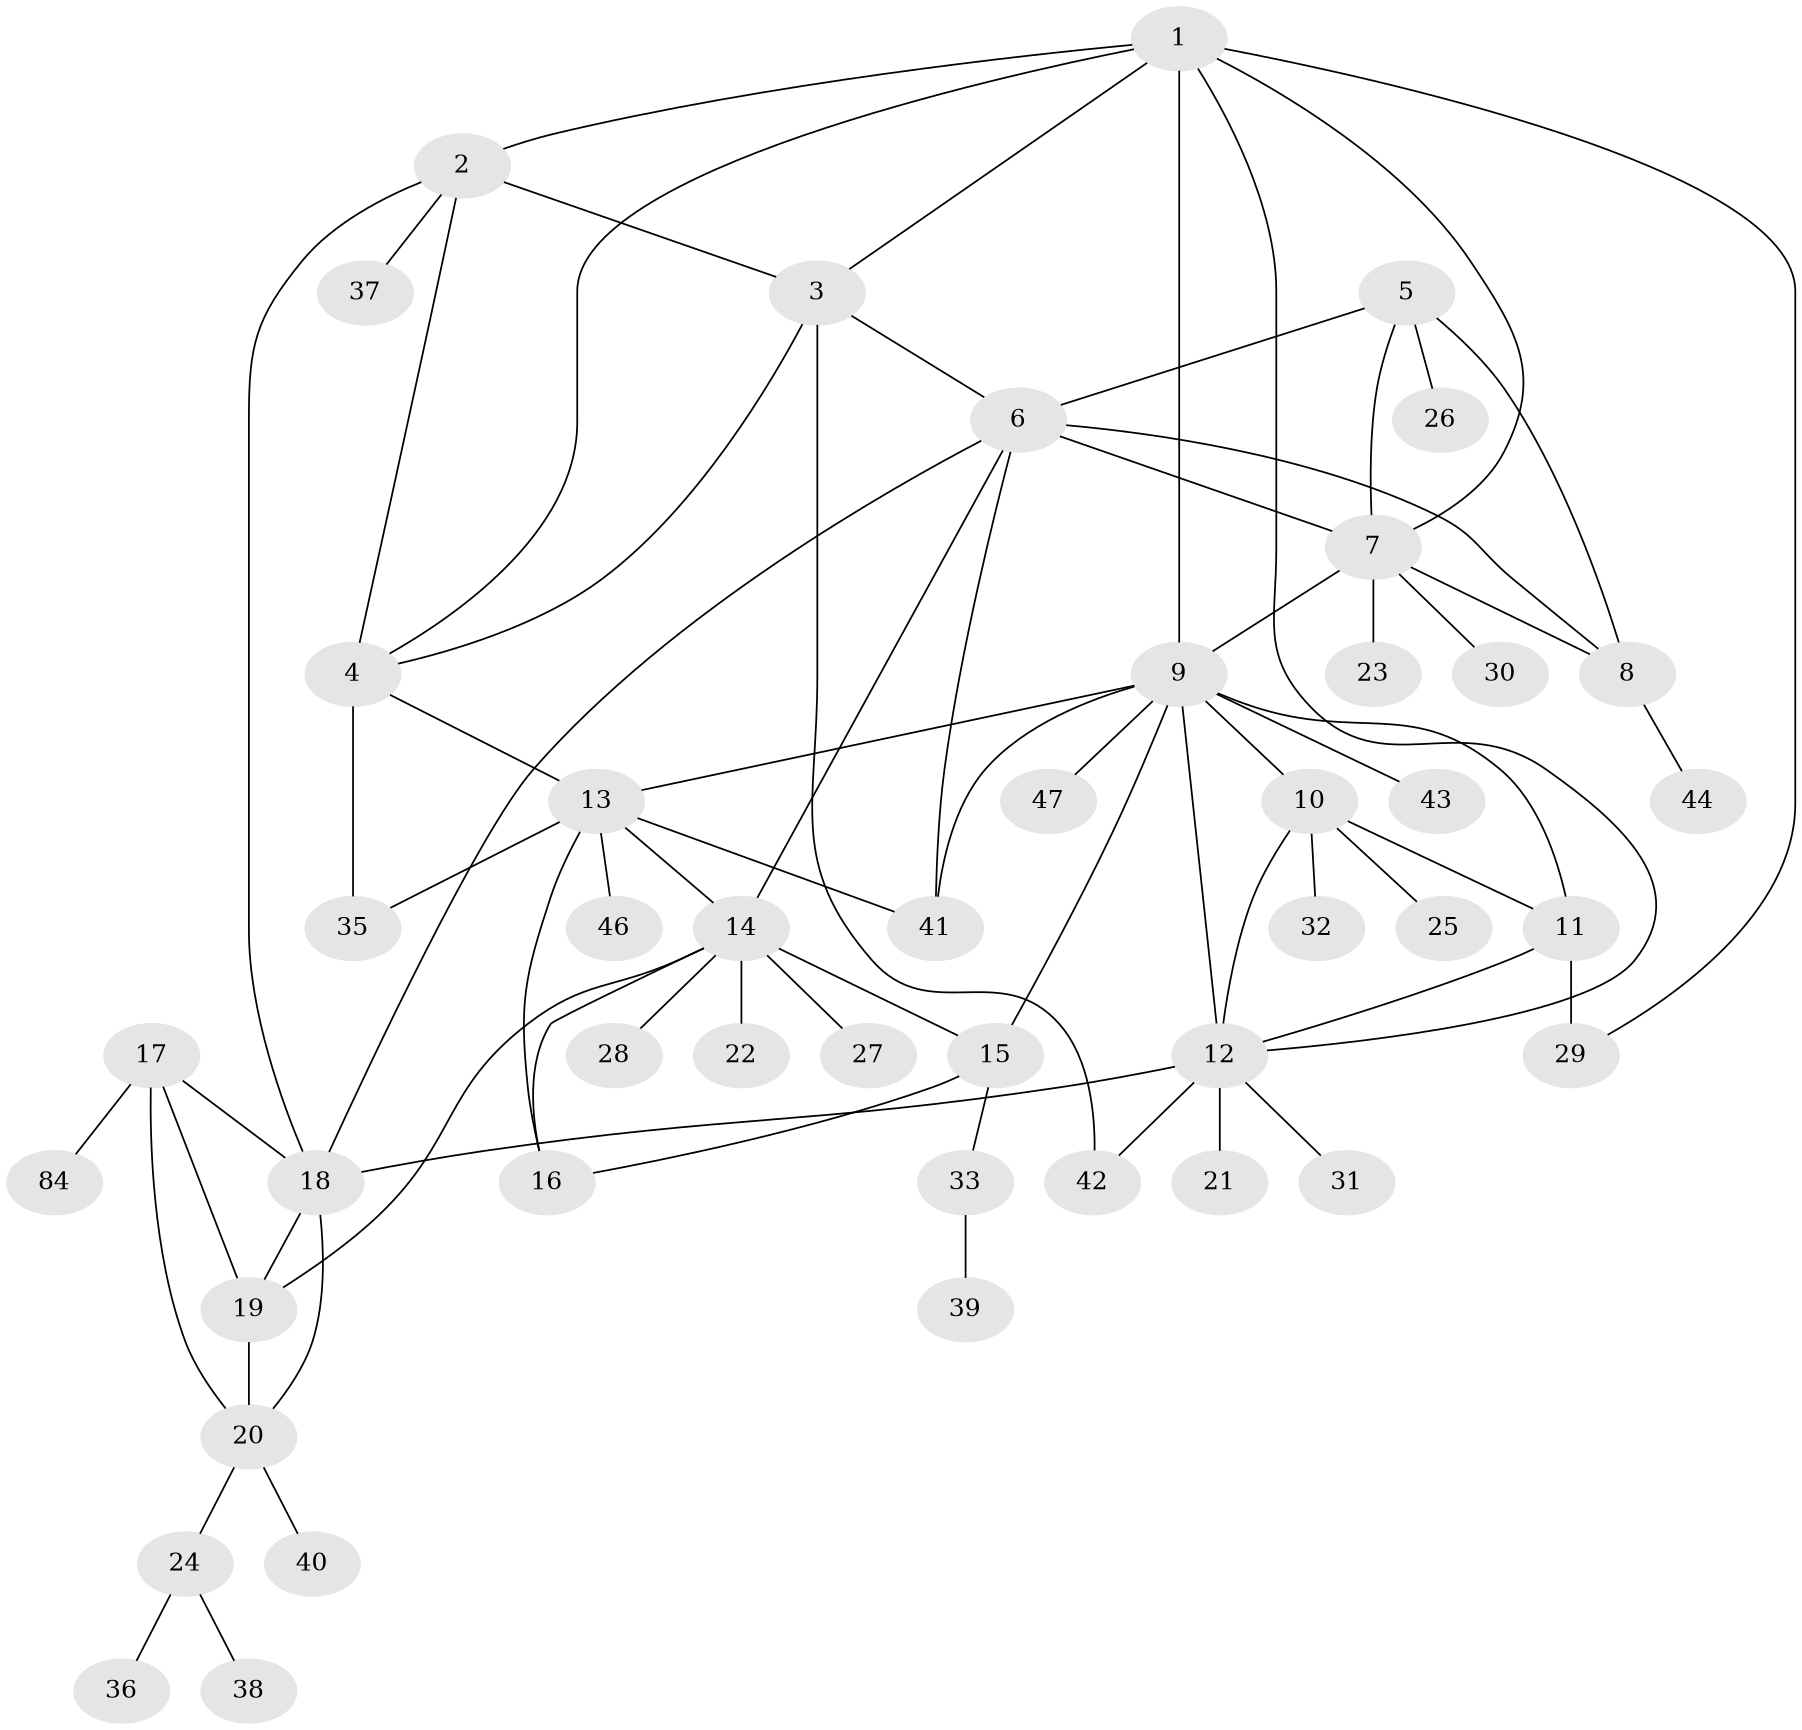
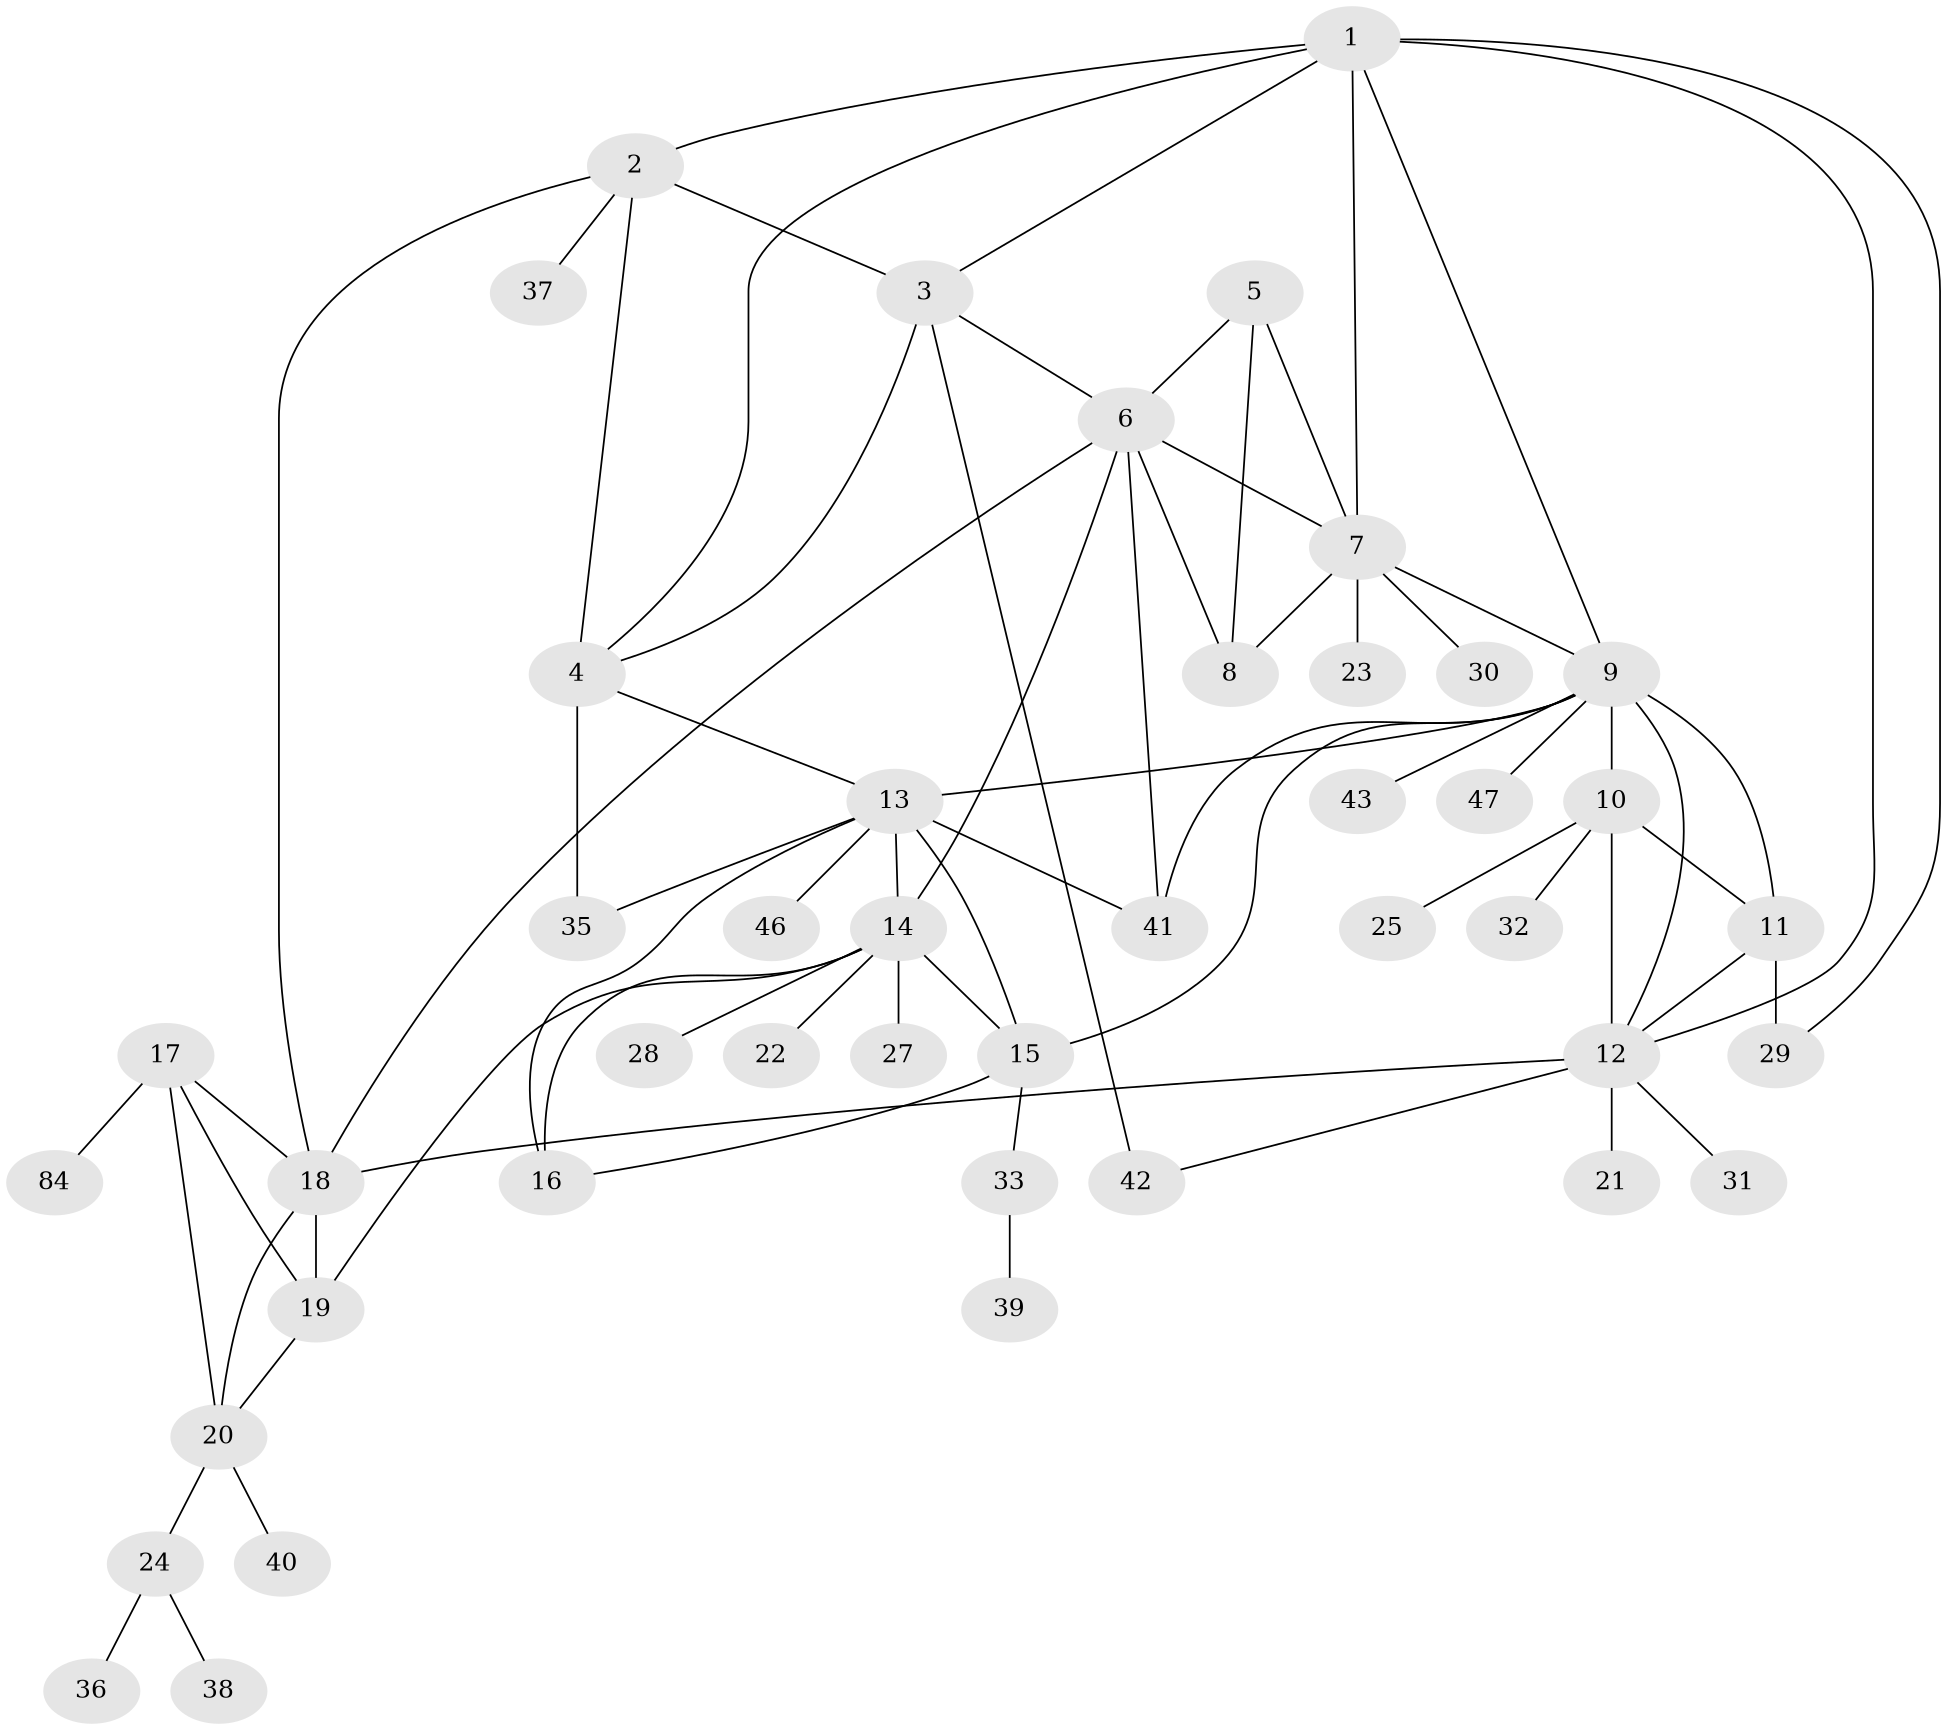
  graph {
    node [color=gray90 style=filled]
    edge [weight=1.0]
    1
    2
    3
    4
    7
    9
    12
    29
    18
    37
    6
    42
    13
    35
    8
    23
    30
    41
    10
    11
    15
    43
    47
    21
    31
    19
    20
    14
    16
    46
    5
-   26
-   44
    22
    27
    28
    25
    32
    33
    39
    17
    n42 [label=84]
    24
    40
    36
    38
    1 -- 2
    1 -- 3
    1 -- 4
    1 -- 7
    1 -- 9
    1 -- 12
    1 -- 29
    2 -- 3
    2 -- 4
    2 -- 18
    2 -- 37
    3 -- 4
    3 -- 6
    3 -- 42 [weight=3.0]
    4 -- 13
    4 -- 35 [weight=6.0]
    7 -- 9
    7 -- 8
    7 -- 23 [weight=5.0]
    7 -- 30
    9 -- 12
    9 -- 13
    9 -- 41
    9 -- 10
    9 -- 11
    9 -- 15
    9 -- 43
    9 -- 47
    12 -- 18
    12 -- 42 [weight=2.0]
    12 -- 21 [weight=2.0]
    12 -- 31
    18 -- 19
    18 -- 20
    6 -- 7
    6 -- 18
    6 -- 8
    6 -- 41
    6 -- 14
    13 -- 35 [weight=2.0]
    13 -- 41
+   13 -- 15 [weight=4.0]
    13 -- 14
    13 -- 16
    13 -- 46
-   8 -- 44
    10 -- 12
    10 -- 11
    10 -- 25
    10 -- 32
    11 -- 12
    11 -- 29 [weight=2.0]
    15 -- 16
    15 -- 33
    19 -- 20
    20 -- 24
    20 -- 40
    14 -- 15
    14 -- 19
    14 -- 16
    14 -- 22
    14 -- 27
    14 -- 28
    5 -- 7
    5 -- 6
    5 -- 8
-   5 -- 26
    33 -- 39
    17 -- 18
    17 -- 19
    17 -- 20
    17 -- n42
    24 -- 36
    24 -- 38
  }
